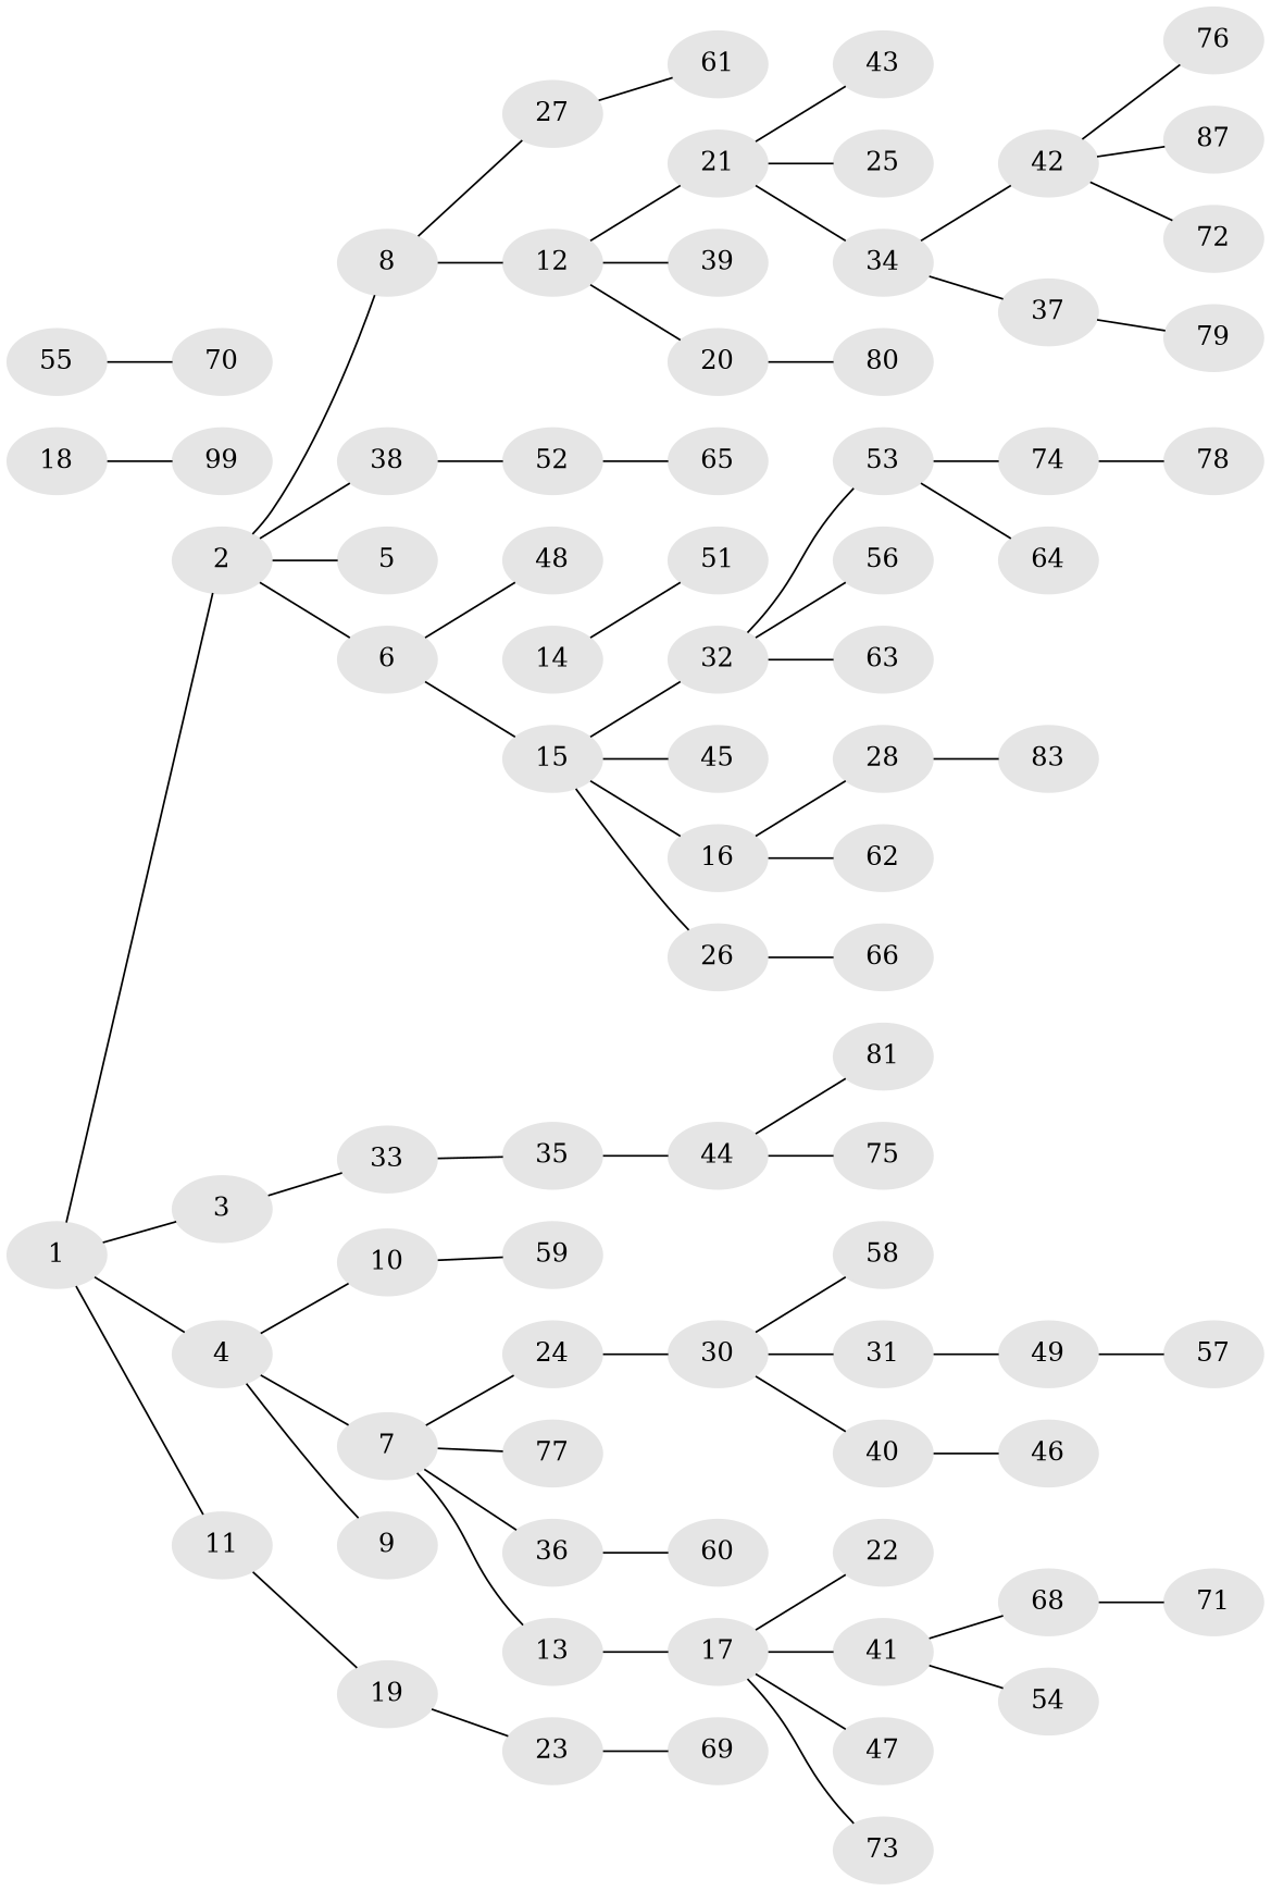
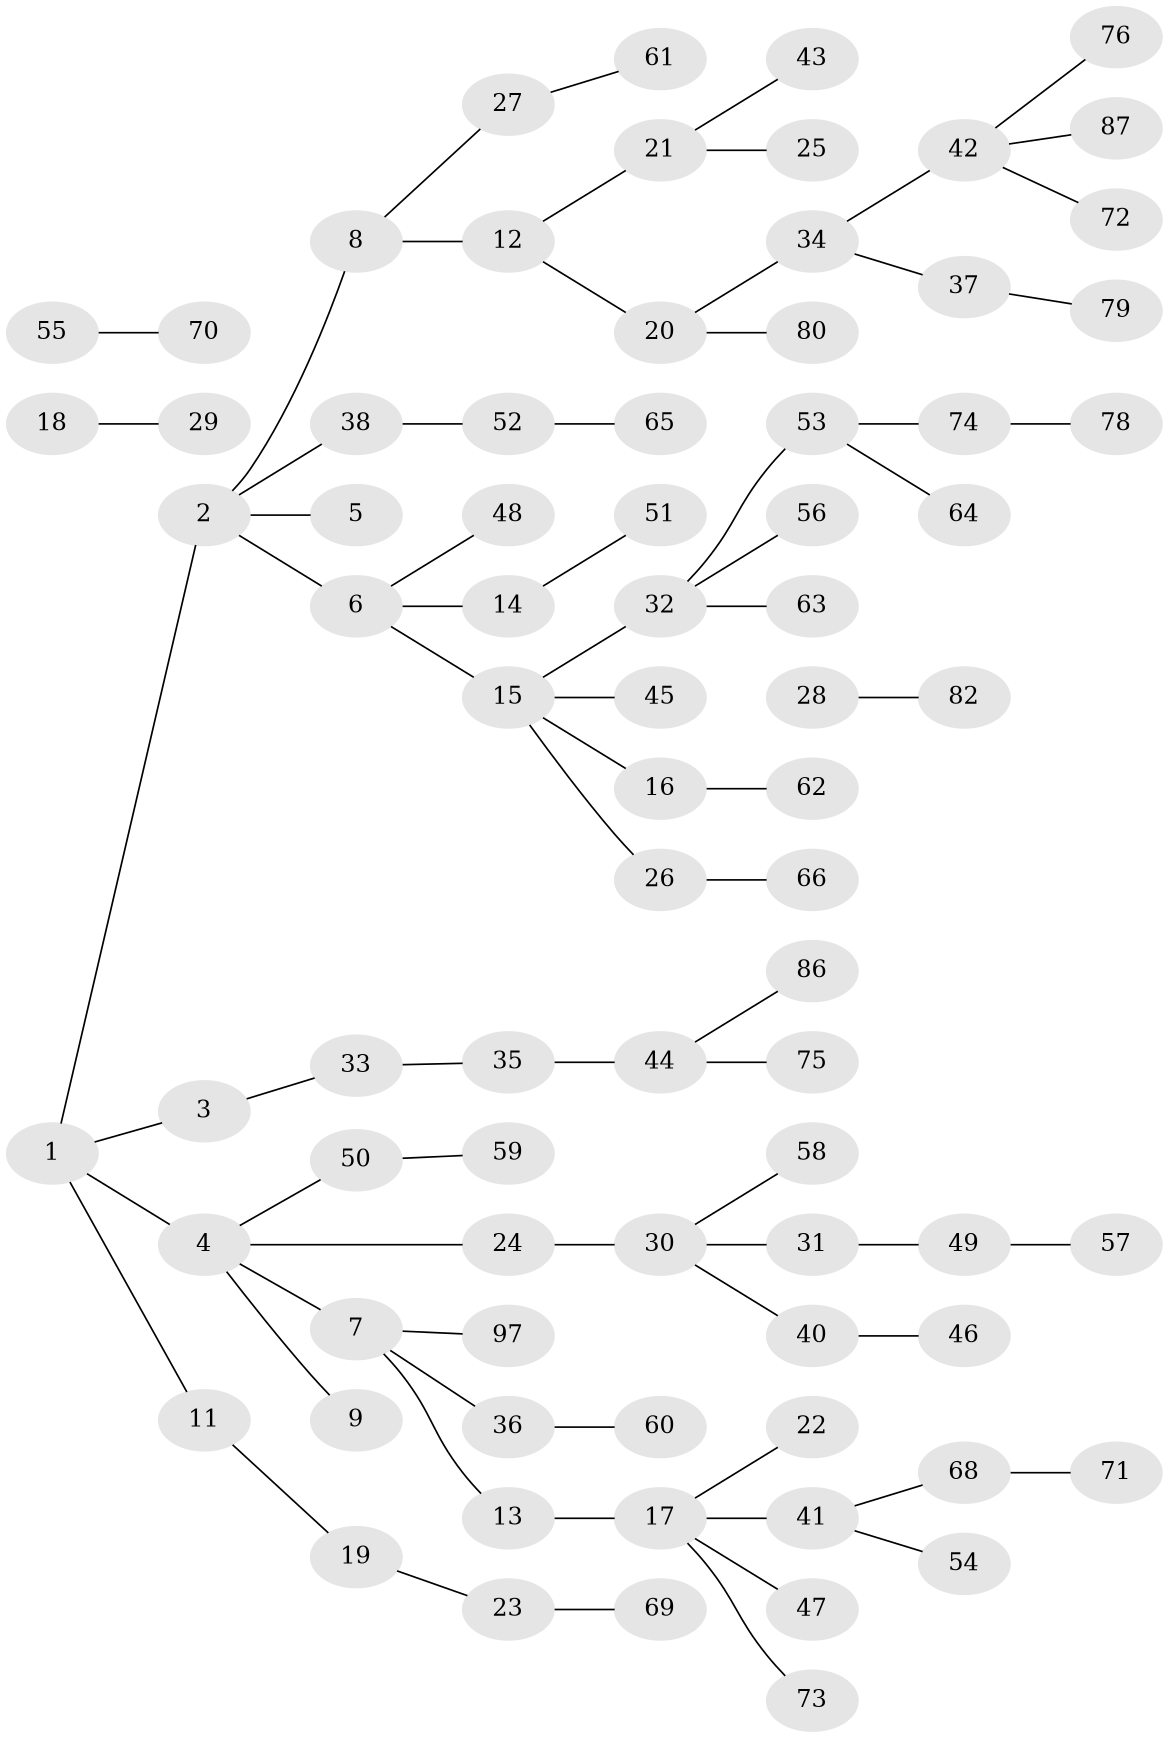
  graph {
    rankdir=LR
    node [color=gray90 style=filled]
    1
    2
    3
    4
    11
    5
    6
    8
    38
    33
    7
    9
-   50 [label=10]
+   50
    19
    14
    15
    48
    12
    27
    52
    35
    13
    24
    36
-   77
+   77 [label=97]
    59
    51
    16
    26
    32
    45
    17
    30
    60
    20
    21
-   39
    61
    18
-   29 [label=99]
+   29
    55
    70
    23
    34
    80
    25
    43
    22
    41
    47
    73
    28
    62
    66
    53
    56
    63
-   82 [label=83]
+   82
    54
    68
    69
    37
    42
    31
    40
    58
    49
    46
    57
    64
    74
    44
    79
    n74 [label=87]
    72
    76
    75
-   81
+   81 [label=86]
    65
    71
    78
    1 -- 2
    1 -- 3
    1 -- 4
    1 -- 11
    2 -- 5
    2 -- 6
    2 -- 8
    2 -- 38
    3 -- 33
    4 -- 7
    4 -- 9
    4 -- 50
    11 -- 19
+   6 -- 14
    6 -- 15
    6 -- 48
    8 -- 12
    8 -- 27
    38 -- 52
    33 -- 35
    7 -- 13
-   7 -- 24
+   4 -- 24
    7 -- 36
    7 -- 77
    50 -- 59
    19 -- 23
    14 -- 51
    15 -- 16
    15 -- 26
    15 -- 32
    15 -- 45
    12 -- 20
    12 -- 21
-   12 -- 39
    27 -- 61
    52 -- 65
    35 -- 44
    13 -- 17
    24 -- 30
    36 -- 60
-   16 -- 28
    16 -- 62
    26 -- 66
    32 -- 53
    32 -- 56
    32 -- 63
    17 -- 22
    17 -- 41
    17 -- 47
    17 -- 73
    30 -- 31
    30 -- 40
    30 -- 58
-   21 -- 34
+   20 -- 34
    20 -- 80
    21 -- 25
    21 -- 43
    18 -- 29
    55 -- 70
    23 -- 69
    34 -- 37
    34 -- 42
    41 -- 54
    41 -- 68
    28 -- 82
    53 -- 64
    53 -- 74
    68 -- 71
    37 -- 79
    42 -- n74
    42 -- 72
    42 -- 76
    31 -- 49
    40 -- 46
    49 -- 57
    74 -- 78
    44 -- 75
    44 -- 81
  }
